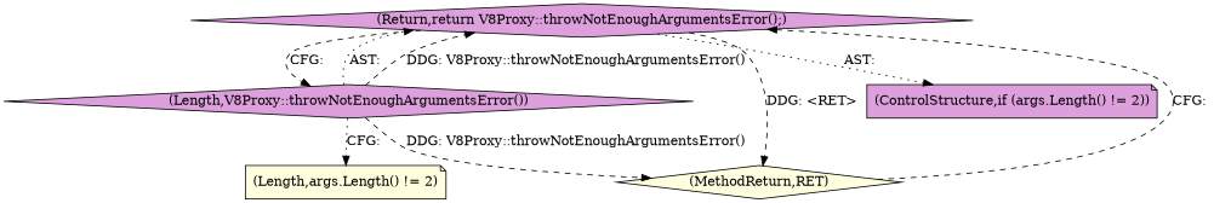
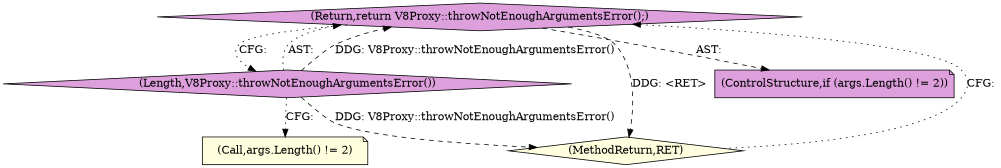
  digraph {
    node [fillcolor=plum shape=diamond style=filled]
    edge [style=dotted]
    n1 [label="(Return,return V8Proxy::throwNotEnoughArgumentsError();)"]
    n2 [label="(Length,V8Proxy::throwNotEnoughArgumentsError())"]
    n3 [fillcolor=lightyellow label="(MethodReturn,RET)"]
    n4 [label="(ControlStructure,if (args.Length() != 2))" shape=note]
-   n5 [fillcolor=lightyellow label="(Length,args.Length() != 2)" shape=note]
-   n1 -> n2 [label="CFG: " style=dashed]
+   n5 [fillcolor=lightyellow label="(Call,args.Length() != 2)" shape=note]
+   n1 -> n2 [label="CFG: "]
    n1 -> n3 [label="DDG: <RET>" style=dashed]
-   n1 -> n4 [label="AST: "]
+   n1 -> n4 [label="AST: " style=dashed]
    n2 -> n1 [label="AST: "]
    n2 -> n1 [label="DDG: V8Proxy::throwNotEnoughArgumentsError()" style=dashed]
    n2 -> n3 [label="DDG: V8Proxy::throwNotEnoughArgumentsError()" style=dashed]
    n2 -> n5 [label="CFG: "]
-   n3 -> n1 [label="CFG: " style=dashed]
+   n3 -> n1 [label="CFG: "]
  }
